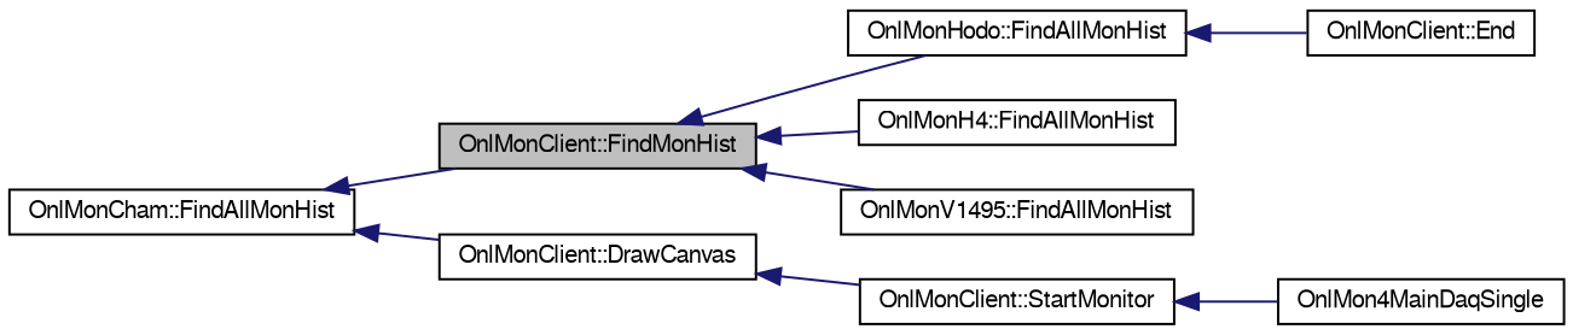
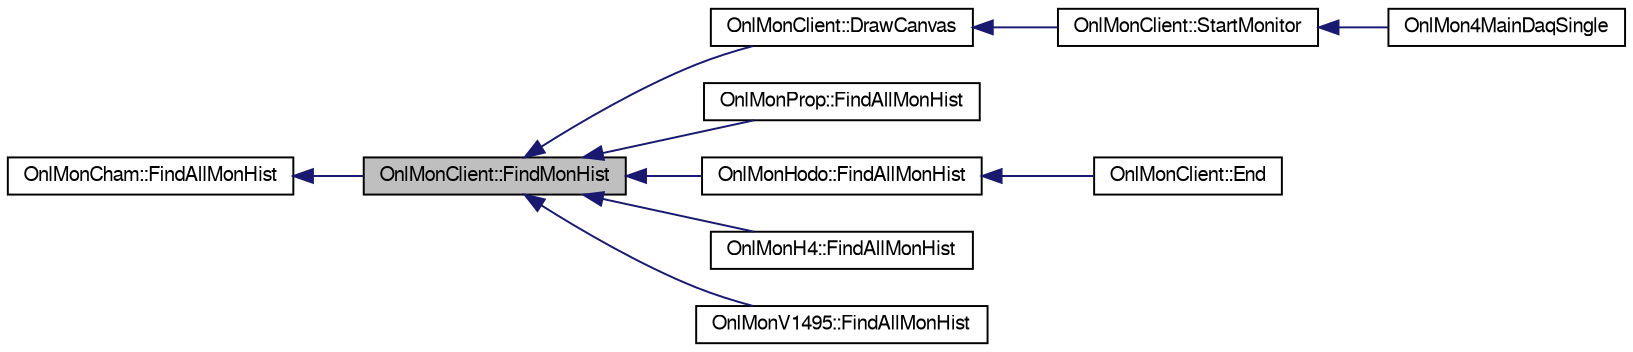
  digraph {
    rankdir=LR
    node [color=black fontname=FreeSans fontsize=10 shape=record]
    edge [color=midnightblue dir=back fontname=FreeSans fontsize=10 labelfontname=FreeSans labelfontsize=10 style=solid]
    n1 [fillcolor=grey75 fontcolor=black height=0.2 label="OnlMonClient::FindMonHist" style=filled width=0.4]
    n2 [height=0.2 label="OnlMonClient::DrawCanvas" width=0.4]
+   n3 [height=0.2 label="OnlMonProp::FindAllMonHist" width=0.4]
    n4 [height=0.2 label="OnlMonHodo::FindAllMonHist" width=0.4]
    n5 [height=0.2 label="OnlMonH4::FindAllMonHist" width=0.4]
    n6 [height=0.2 label="OnlMonV1495::FindAllMonHist" width=0.4]
    n7 [height=0.2 label="OnlMonClient::StartMonitor" width=0.4]
    n8 [height=0.2 label="OnlMonCham::FindAllMonHist" width=0.4]
    n9 [height=0.2 label="OnlMonClient::End" width=0.4]
    n10 [height=0.2 label=OnlMon4MainDaqSingle width=0.4]
-   n8 -> n2
+   n1 -> n2
+   n1 -> n3
    n1 -> n4
    n1 -> n5
    n1 -> n6
    n2 -> n7
    n4 -> n9
    n7 -> n10
    n8 -> n1
  }
